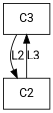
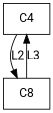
  digraph {
    rankdir=TB
    fontname=Roboto
    node [shape=rectangle fontname=Roboto]
    edge [fontname=Roboto]
-   C3
-   C2
+   C3 [label=C4]
+   C2 [label=C8]
    C3 -> C2 [label=L2]
    C2 -> C3 [label=L3]
  }
